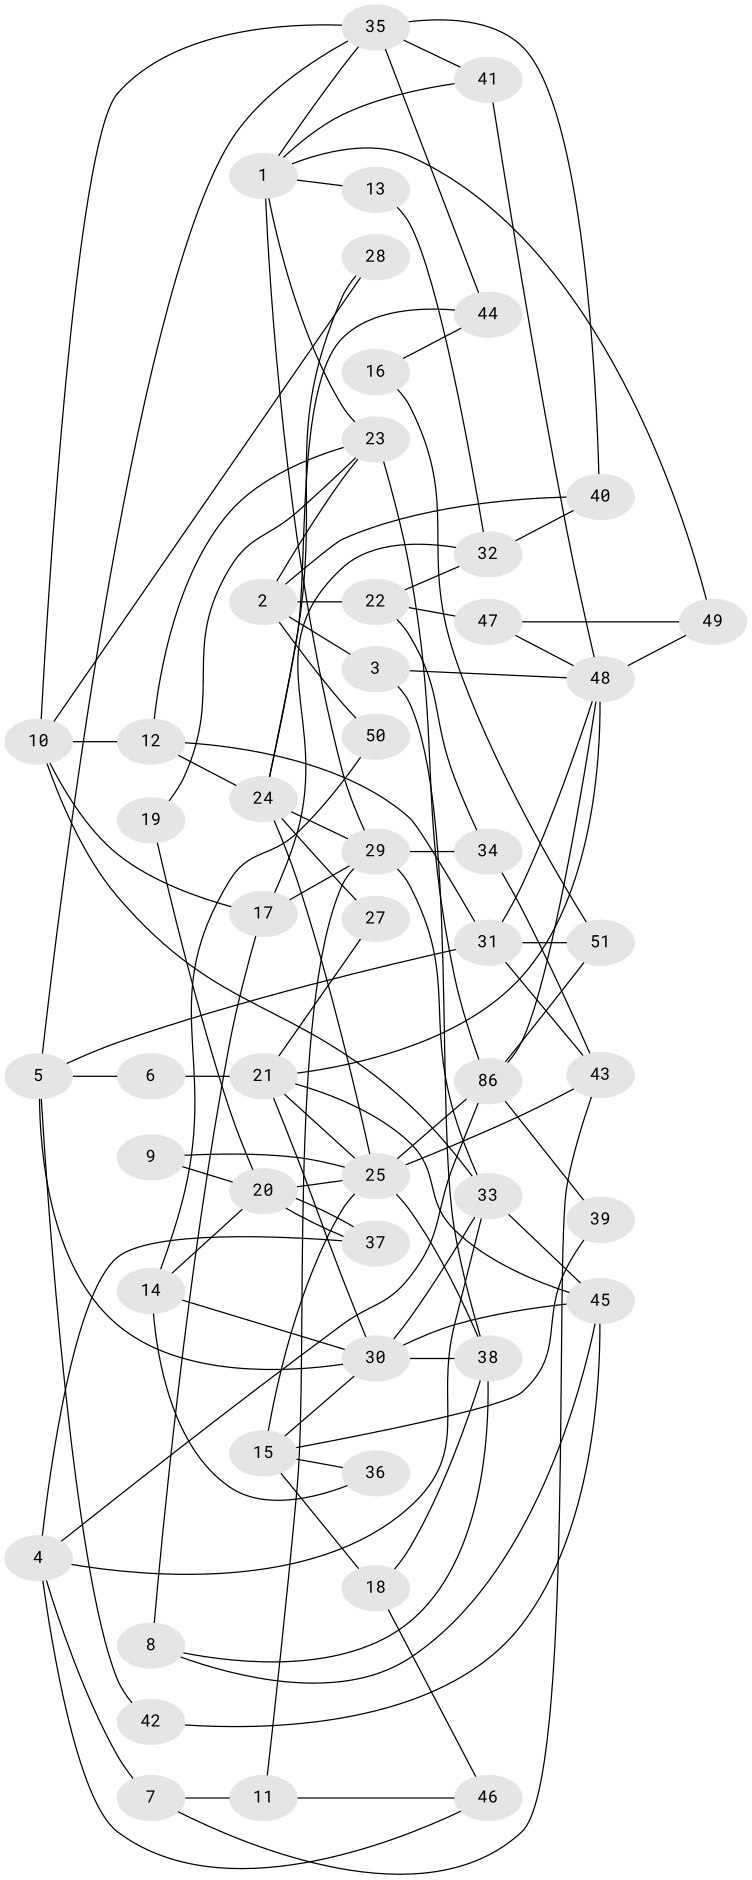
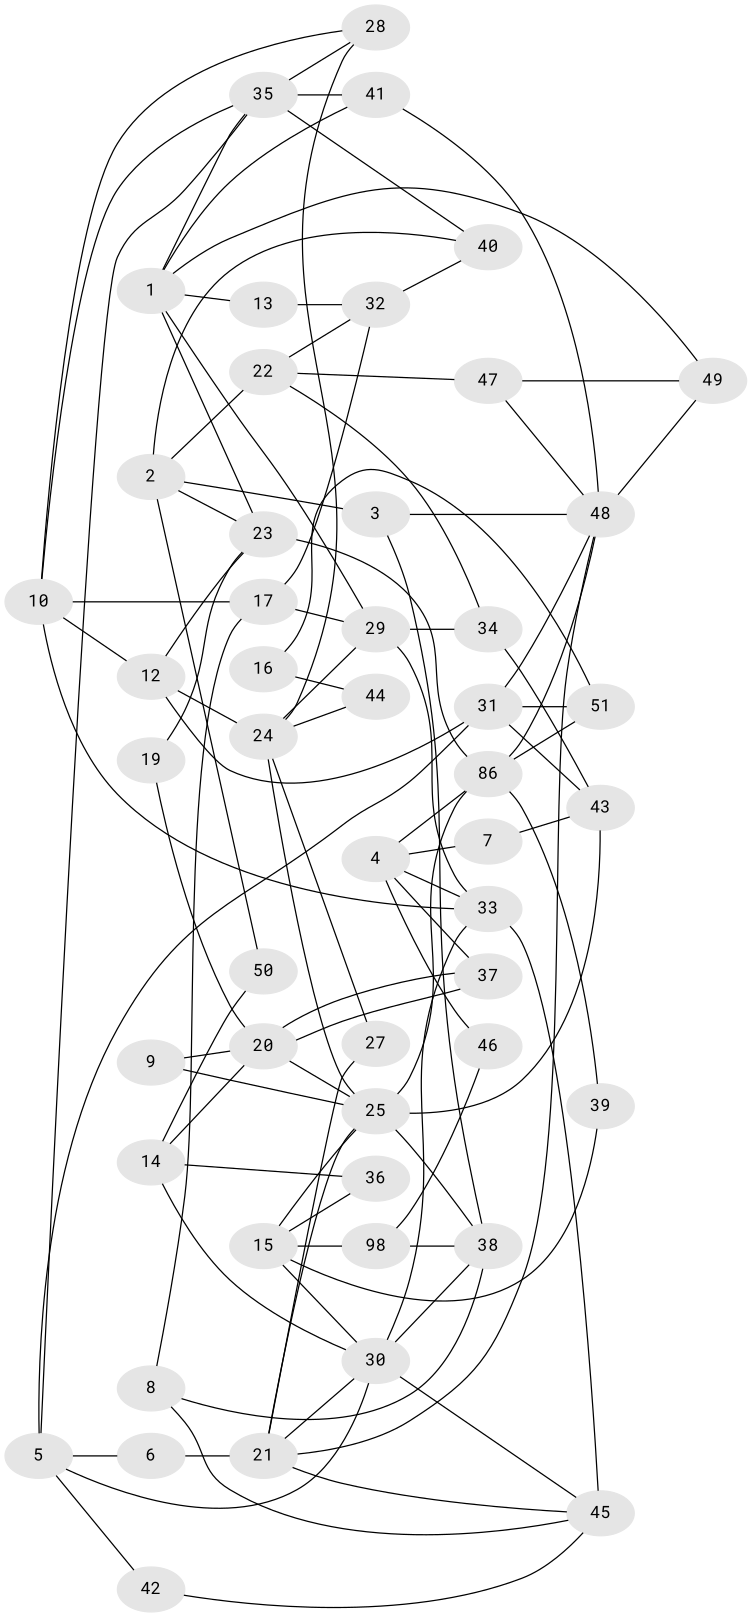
  graph {
    fontname="Roboto Mono"
    rankdir=LR
    node [color=gray90 fontname="Roboto Mono" style=filled]
    edge [fontname="Roboto Mono"]
    1
    13
    23
    29
    35
    41
    49
    32
    n9 [label=86]
    33
    34
    40
    44
    48
    2
    3
    22
    50
    38
    47
    4
    7
    37
    46
-   11
    43
    39
    51
    45
    5
    6
    30
    31
    42
    21
    25
    27
    8
    17
    9
    20
    10
    12
    28
    24
    14
    36
    15
-   18
+   18 [label=98]
    16
    19
    1 -- 13
    1 -- 23
    1 -- 29
    1 -- 35
    1 -- 41
    1 -- 49
    13 -- 32
    23 -- n9
    29 -- 33
    29 -- 34
    35 -- 41
    35 -- 40
-   35 -- 44
+   35 -- 28
    41 -- 48
    32 -- 40
    n9 -- 48
    n9 -- 39
    n9 -- 51
    33 -- 45
    34 -- 43
    48 -- 49
    2 -- 23
    2 -- 40
    2 -- 3
    2 -- 22
    2 -- 50
    3 -- 48
    3 -- 38
    22 -- 32
    22 -- 34
    22 -- 47
    47 -- 49
    47 -- 48
    4 -- n9
    4 -- 33
    4 -- 7
    4 -- 37
    4 -- 46
-   7 -- 11
    7 -- 43
-   11 -- 29
-   11 -- 46
    5 -- 35
    5 -- 6
    5 -- 30
    5 -- 31
    5 -- 42
    6 -- 21
    30 -- 33
    30 -- 38
    30 -- 45
    31 -- 48
    31 -- 43
    31 -- 51
    42 -- 45
    21 -- 48
    21 -- 45
    21 -- 30
    21 -- 25
    21 -- 27
    25 -- n9
    25 -- 38
    25 -- 43
    8 -- 38
    8 -- 45
    8 -- 17
    17 -- 29
    17 -- 32
    9 -- 25
    9 -- 20
    20 -- 37
    20 -- 37
    20 -- 25
    10 -- 35
    10 -- 33
    10 -- 17
    10 -- 12
    10 -- 28
    12 -- 23
    12 -- 31
    12 -- 24
    24 -- 29
    24 -- 44
    24 -- 25
    24 -- 27
    24 -- 28
    14 -- 50
    14 -- 30
    14 -- 20
    14 -- 36
    15 -- 39
    15 -- 30
    15 -- 25
    15 -- 36
    15 -- 18
    18 -- 38
    18 -- 46
    16 -- 44
    16 -- 51
    19 -- 23
    19 -- 20
  }
